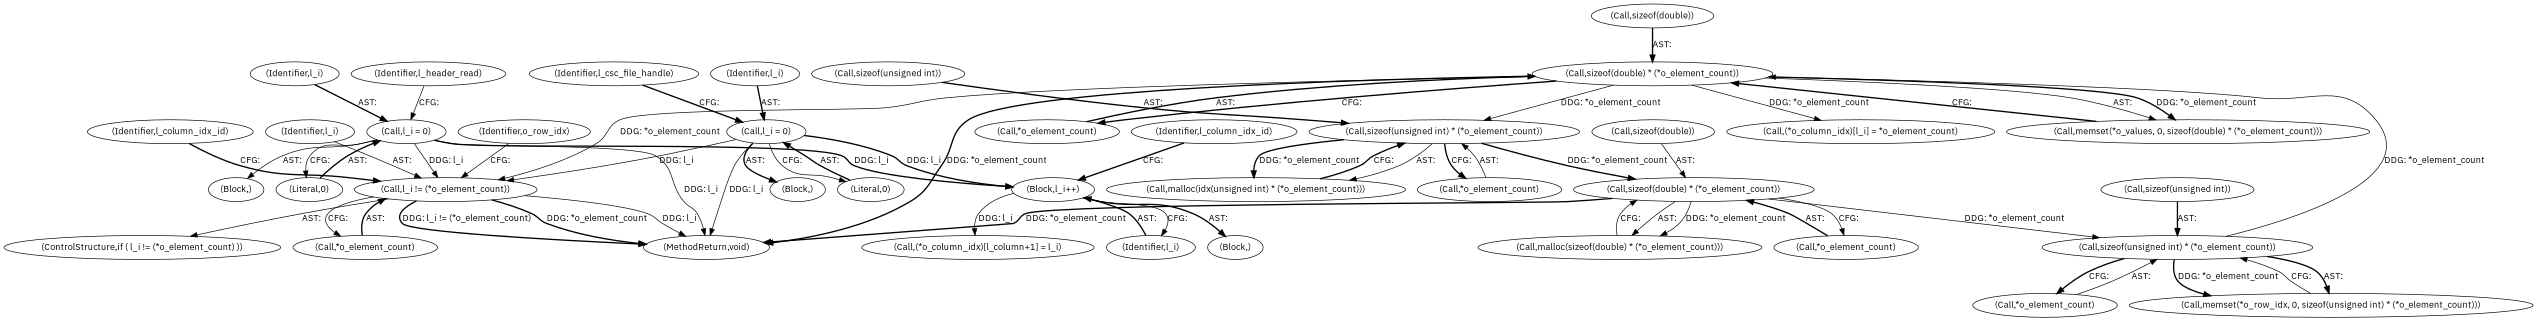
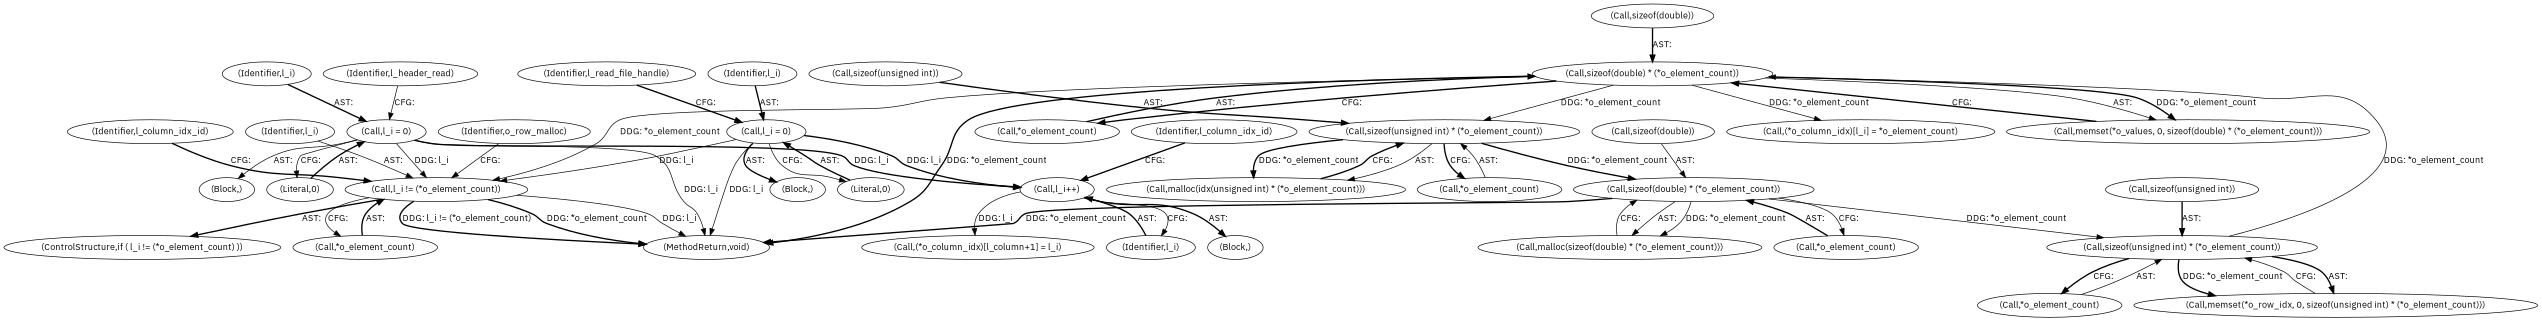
  digraph {
    fontname="IBM Plex Sans"
    node [fontname="IBM Plex Sans"]
    edge [fontname="IBM Plex Sans" style=bold]
    n1 [label="(Call,l_i != (*o_element_count))"]
    n2 [label="(ControlStructure,if ( l_i != (*o_element_count) ))"]
    n3 [label="(MethodReturn,void)"]
    n4 [label="(Call,*o_element_count)"]
    n5 [label="(Call,l_i = 0)"]
-   n6 [label="(Block,l_i++)"]
+   n6 [label="(Call,l_i++)"]
    n7 [label="(Block,)"]
    n8 [label="(Literal,0)"]
    n9 [label="(Block,)"]
    n10 [label="(Call,(*o_column_idx)[l_column+1] = l_i)"]
    n11 [label="(Identifier,l_i)"]
    n12 [label="(Call,l_i = 0)"]
    n13 [label="(Block,)"]
    n14 [label="(Literal,0)"]
    n15 [label="(Call,sizeof(double) * (*o_element_count))"]
    n16 [label="(Call,sizeof(unsigned int) * (*o_element_count))"]
    n17 [label="(Call,*o_element_count)"]
    n18 [label="(Call,(*o_column_idx)[l_i] = *o_element_count)"]
    n19 [label="(Call,memset(*o_values, 0, sizeof(double) * (*o_element_count)))"]
    n20 [label="(Call,sizeof(double) * (*o_element_count))"]
    n21 [label="(Call,malloc(idx(unsigned int) * (*o_element_count)))"]
    n22 [label="(Call,*o_element_count)"]
    n23 [label="(Call,sizeof(unsigned int) * (*o_element_count))"]
    n24 [label="(Call,*o_element_count)"]
    n25 [label="(Call,memset(*o_row_idx, 0, sizeof(unsigned int) * (*o_element_count)))"]
    n26 [label="(Call,*o_element_count)"]
    n27 [label="(Call,malloc(sizeof(double) * (*o_element_count)))"]
    n28 [label="(Identifier,l_column_idx_id)"]
-   n29 [label="(Identifier,l_csc_file_handle)"]
+   n29 [label="(Identifier,l_read_file_handle)"]
    n30 [label="(Identifier,l_column_idx_id)"]
    n31 [label="(Identifier,l_i)"]
    n32 [label="(Identifier,l_i)"]
    n33 [label="(Call,sizeof(unsigned int))"]
    n34 [label="(Call,sizeof(unsigned int))"]
    n35 [label="(Call,sizeof(double))"]
    n36 [label="(Identifier,l_header_read)"]
    n37 [label="(Identifier,l_i)"]
-   n38 [label="(Identifier,o_row_idx)"]
+   n38 [label="(Identifier,o_row_malloc)"]
    n39 [label="(Call,sizeof(double))"]
-   n1 -> n2 [label="AST: " style=solid]
+   n1 -> n2 [label="AST: "]
    n1 -> n3 [label="DDG: l_i != (*o_element_count)"]
    n1 -> n3 [label="DDG: *o_element_count"]
    n1 -> n3 [label="DDG: l_i" style=solid]
    n1 -> n4 [label="CFG: " style=solid]
    n4 -> n1 [label="AST: "]
    n5 -> n1 [label="DDG: l_i" style=solid]
    n5 -> n3 [label="DDG: l_i" style=solid]
    n5 -> n6 [label="DDG: l_i"]
    n5 -> n7 [label="AST: " style=solid]
    n5 -> n8 [label="CFG: " style=solid]
    n6 -> n9 [label="AST: "]
    n6 -> n10 [label="DDG: l_i" style=solid]
    n6 -> n11 [label="CFG: " style=solid]
    n8 -> n5 [label="AST: "]
    n11 -> n6 [label="AST: "]
    n12 -> n1 [label="DDG: l_i" style=solid]
    n12 -> n3 [label="DDG: l_i" style=solid]
    n12 -> n6 [label="DDG: l_i"]
    n12 -> n13 [label="AST: "]
    n12 -> n14 [label="CFG: " style=solid]
    n14 -> n12 [label="AST: "]
    n15 -> n1 [label="DDG: *o_element_count" style=solid]
    n15 -> n3 [label="DDG: *o_element_count"]
    n15 -> n16 [label="DDG: *o_element_count" style=solid]
    n15 -> n17 [label="CFG: "]
    n15 -> n18 [label="DDG: *o_element_count" style=solid]
    n15 -> n19 [label="AST: " style=solid]
    n15 -> n19 [label="DDG: *o_element_count"]
    n16 -> n20 [label="DDG: *o_element_count"]
    n16 -> n21 [label="AST: " style=solid]
    n16 -> n21 [label="DDG: *o_element_count"]
    n16 -> n22 [label="CFG: "]
    n17 -> n15 [label="AST: "]
    n19 -> n15 [label="CFG: "]
    n20 -> n3 [label="DDG: *o_element_count"]
    n20 -> n23 [label="DDG: *o_element_count" style=solid]
    n20 -> n26 [label="CFG: " style=solid]
    n20 -> n27 [label="AST: " style=solid]
    n20 -> n27 [label="DDG: *o_element_count" style=solid]
    n21 -> n16 [label="CFG: "]
    n22 -> n16 [label="AST: " style=solid]
    n23 -> n15 [label="DDG: *o_element_count" style=solid]
    n23 -> n24 [label="CFG: "]
    n23 -> n25 [label="AST: "]
    n23 -> n25 [label="DDG: *o_element_count"]
    n24 -> n23 [label="AST: " style=solid]
    n25 -> n23 [label="CFG: " style=solid]
    n26 -> n20 [label="AST: "]
    n27 -> n20 [label="CFG: " style=solid]
    n28 -> n1 [label="CFG: "]
    n29 -> n12 [label="CFG: "]
    n30 -> n6 [label="CFG: "]
    n31 -> n5 [label="AST: "]
    n32 -> n12 [label="AST: "]
    n33 -> n16 [label="AST: "]
    n34 -> n23 [label="AST: "]
    n35 -> n20 [label="AST: " style=solid]
    n36 -> n5 [label="CFG: " style=solid]
    n37 -> n1 [label="AST: " style=solid]
    n38 -> n1 [label="CFG: " style=solid]
    n39 -> n15 [label="AST: "]
  }
